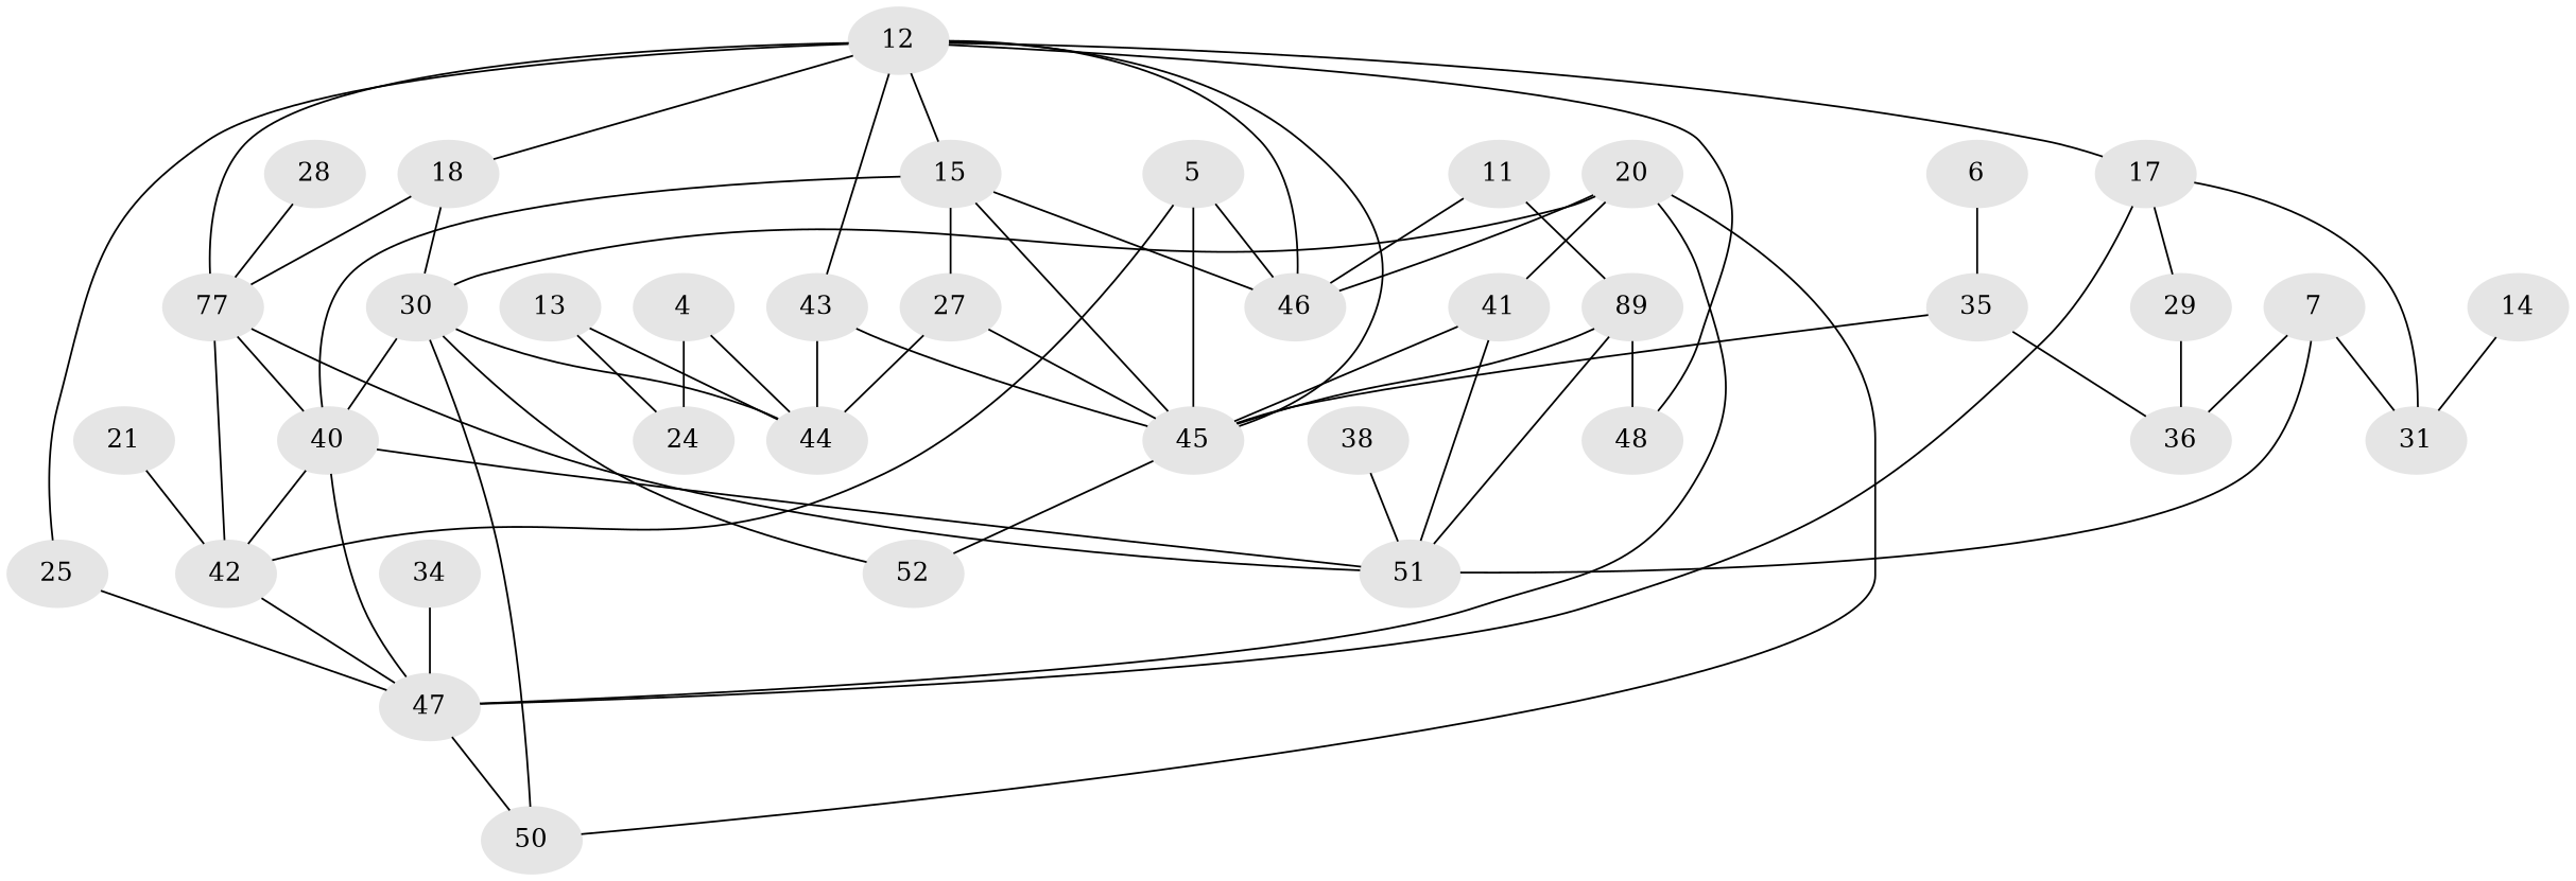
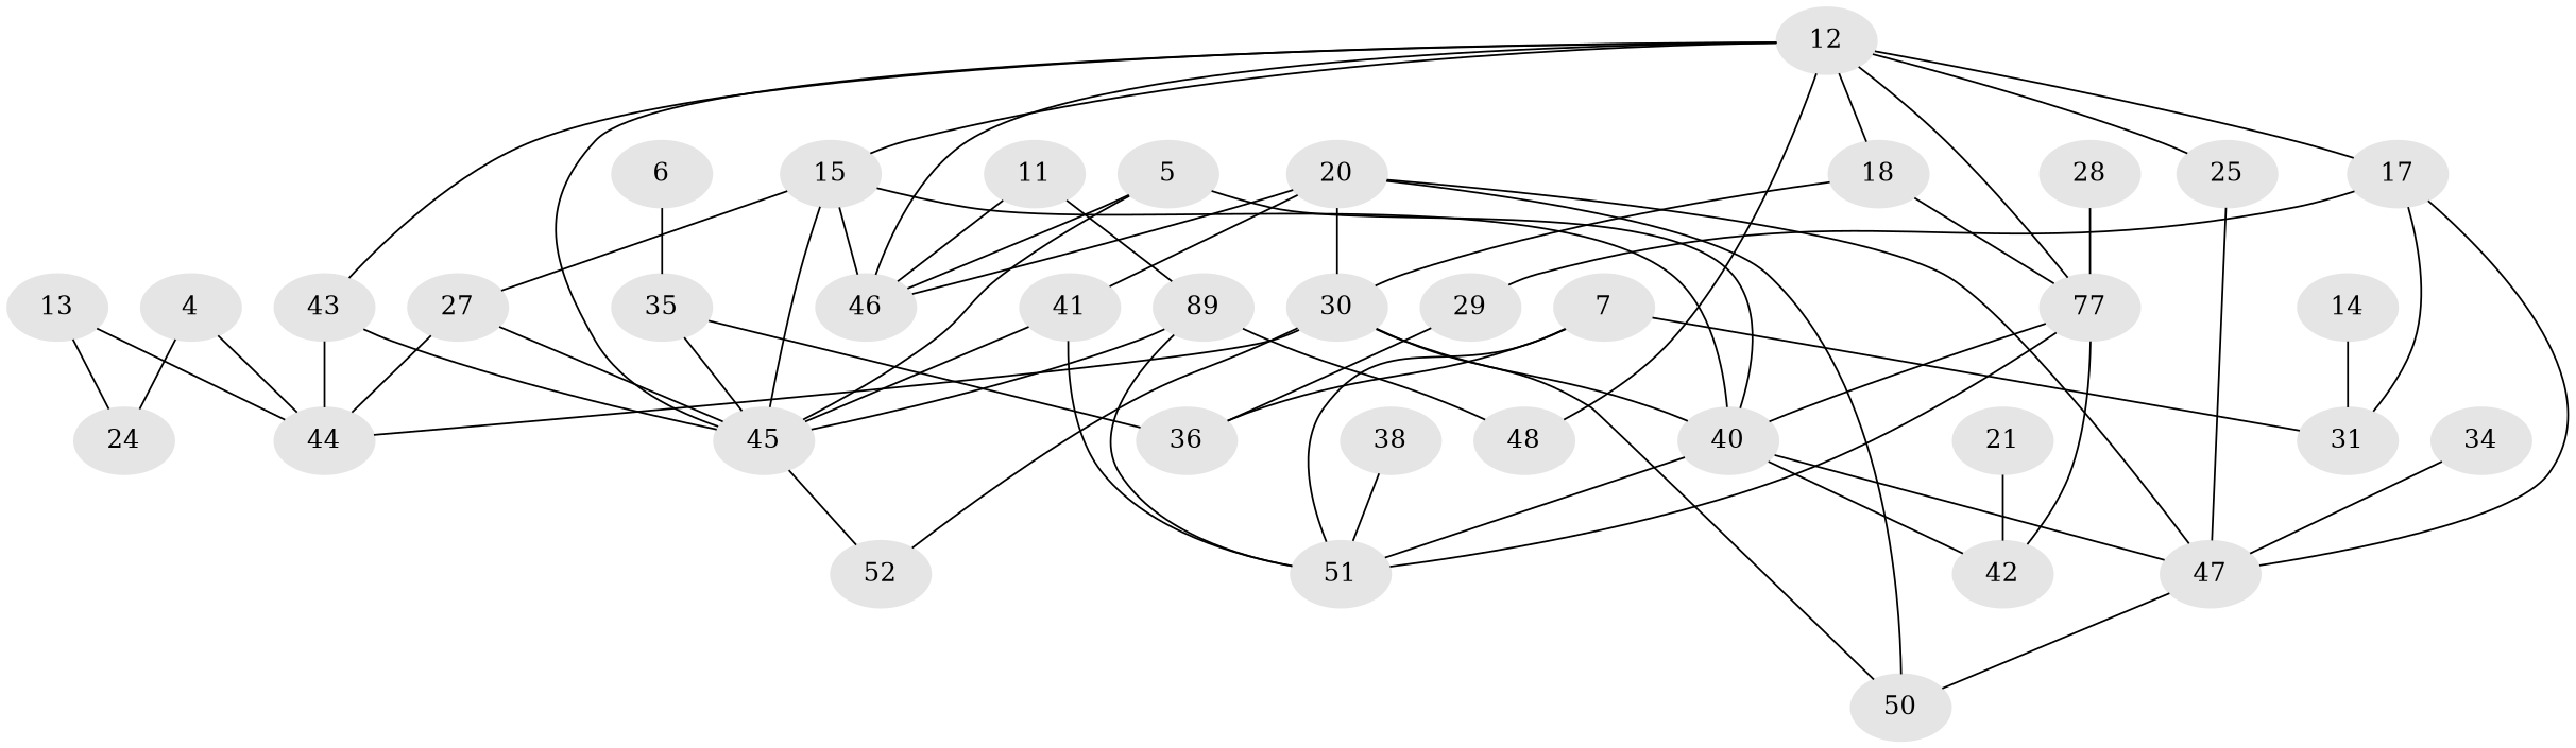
  graph {
    node [color=gray90 style=filled]
    edge [weight=1.0]
    4
    24
    44
    5
    42
    45
    46
    47
    52
    6
    35
    36
    7
    31
    51
    11
    n17 [label=89]
    48
    12
    15
    17
    18
    25
    n24 [label=77]
    43
    27
    40
    29
    30
    13
    14
    50
    20
    41
    21
    28
    34
    38
    4 -- 24
    4 -- 44
-   5 -- 42
+   5 -- 40
    5 -- 45
    5 -- 46
-   42 -- 47
    45 -- 52
    47 -- 50
    6 -- 35
    35 -- 45
    35 -- 36
    7 -- 36
    7 -- 31
    7 -- 51
    11 -- 46
    11 -- n17
    n17 -- 45
    n17 -- 51
    n17 -- 48
    12 -- 45
    12 -- 46
    12 -- 48
    12 -- 15
    12 -- 17
    12 -- 18
    12 -- 25
    12 -- n24 [weight=2.0]
    12 -- 43
    15 -- 45
    15 -- 46
    15 -- 27
    15 -- 40
    17 -- 47
    17 -- 31
    17 -- 29
    18 -- n24
    18 -- 30
    25 -- 47
    n24 -- 42
    n24 -- 51
    n24 -- 40
    43 -- 44
    43 -- 45
    27 -- 44
    27 -- 45
    40 -- 42
    40 -- 47
    40 -- 51
    29 -- 36 [weight=2.0]
    30 -- 44
    30 -- 52
    30 -- 40
    30 -- 50
    13 -- 24
    13 -- 44
    14 -- 31
    20 -- 46
    20 -- 47
    20 -- 30
    20 -- 50
    20 -- 41
    41 -- 45
    41 -- 51
    21 -- 42
    28 -- n24
    34 -- 47
    38 -- 51
  }
